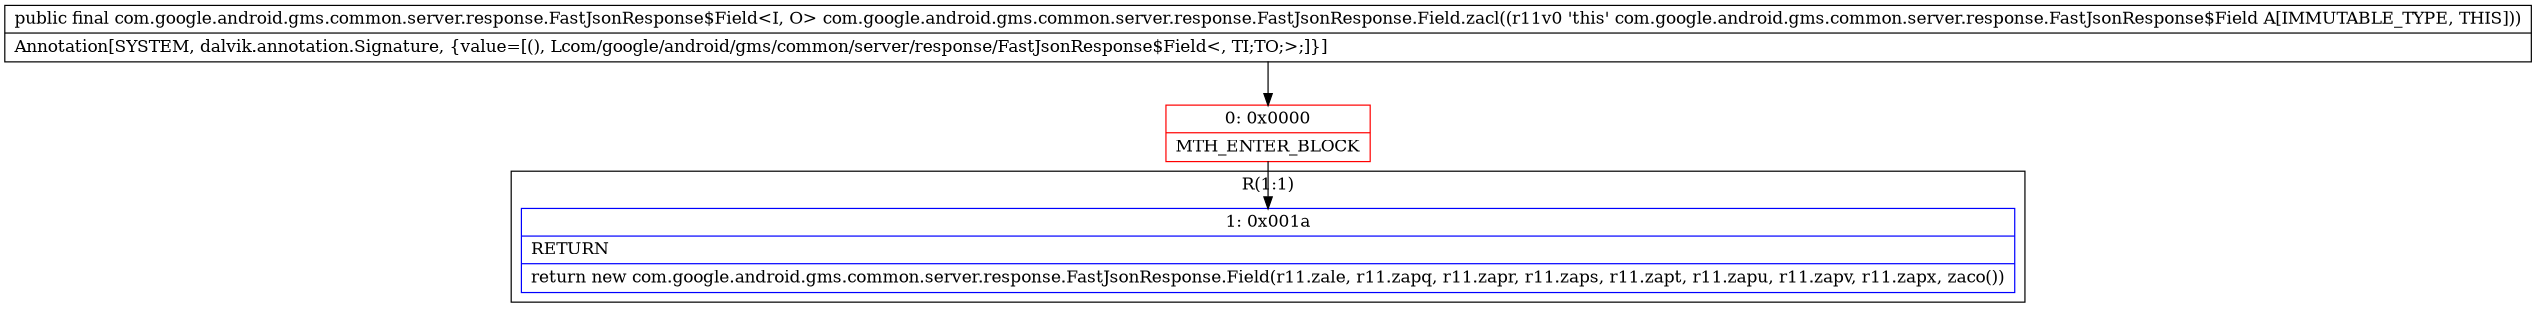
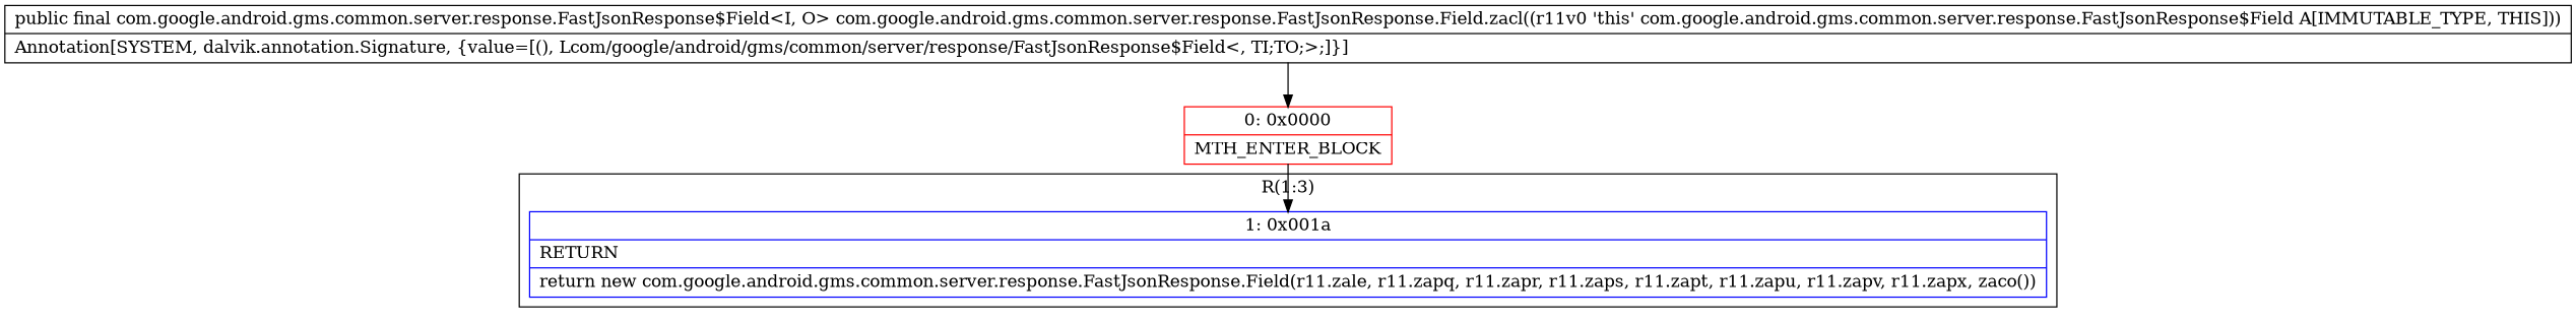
  digraph {
    node [shape=record]
    n1 [color=blue label="{1\:\ 0x001a|RETURN\l|return new com.google.android.gms.common.server.response.FastJsonResponse.Field(r11.zale, r11.zapq, r11.zapr, r11.zaps, r11.zapt, r11.zapu, r11.zapv, r11.zapx, zaco())\l}"]
    n2 [color=red label="{0\:\ 0x0000|MTH_ENTER_BLOCK\l}"]
    n3 [label="{public final com.google.android.gms.common.server.response.FastJsonResponse$Field\<I, O\> com.google.android.gms.common.server.response.FastJsonResponse.Field.zacl((r11v0 'this' com.google.android.gms.common.server.response.FastJsonResponse$Field A[IMMUTABLE_TYPE, THIS]))  | Annotation[SYSTEM, dalvik.annotation.Signature, \{value=[(), Lcom\/google\/android\/gms\/common\/server\/response\/FastJsonResponse$Field\<, TI;TO;\>;]\}]\l}"]
    subgraph cluster_1 {
-     label="R(1:1)"
+     label="R(1:3)"
      n1
    }
    n2 -> n1
    n3 -> n2
  }
